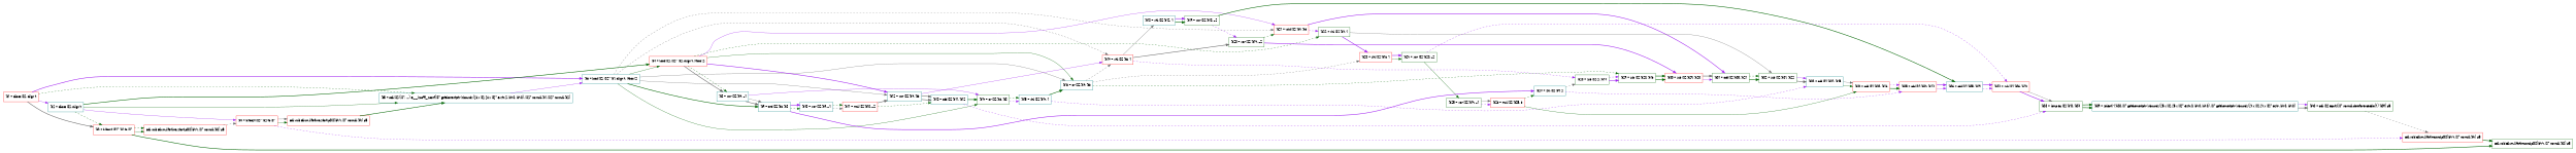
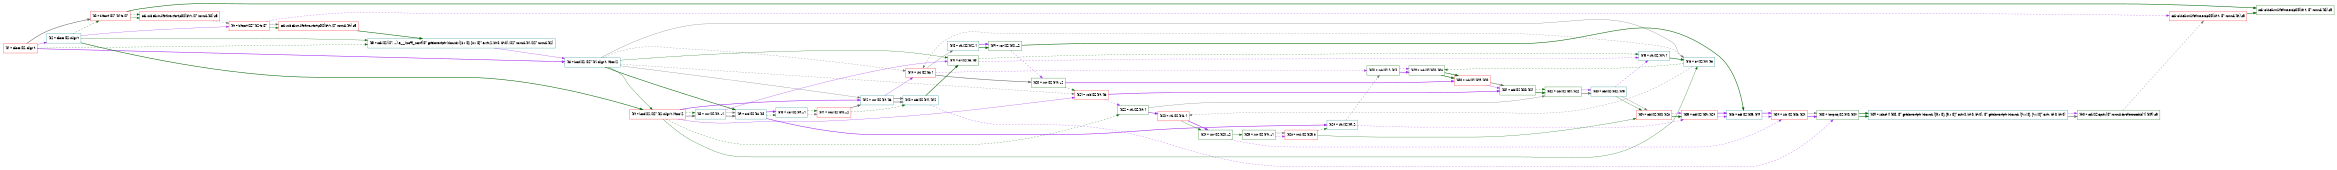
  digraph {
    fontname="Patrick Hand"
    rankdir=LR
    node [color=red fontname="Patrick Hand" shape=record]
    edge [color=darkgreen fontname="Patrick Hand" style=bold]
    n1 [label="  %1 = alloca i32, align 4"]
    n2 [color=teal label="  %2 = alloca i32, align 4"]
    n3 [label="  %3 = bitcast i32* %1 to i8*"]
    n4 [color=teal label="  %5 = call i32 (i8*, ...) @__isoc99_scanf(i8* getelementptr inbounds ([6 x i8], [6 x i8]* @.str.2, i64 0, i64 0), i32* nonnull %1, i32* nonnull %2)"]
    n5 [color=teal label="  %6 = load i32, i32* %1, align 4, !tbaa !2"]
    n6 [label="  %4 = bitcast i32* %2 to i8*"]
    n7 [label="  %7 = load i32, i32* %2, align 4, !tbaa !2"]
    n8 [label="  call void @llvm.lifetime.start.p0i8(i64 4, i8* nonnull %3) #5"]
    n9 [color=darkgreen label="  call void @llvm.lifetime.end.p0i8(i64 4, i8* nonnull %3) #5"]
    n10 [color=teal label="  %9 = and i32 %6, %8"]
    n11 [color=teal label="  %12 = xor i32 %7, %6"]
    n12 [color=darkgreen label="  %14 = or i32 %6, %8"]
    n13 [color=teal label="  %16 = or i32 %7, %6"]
    n14 [label="  %17 = shl i32 %6, 1"]
    n15 [label="%21 = void i32 %7, %6"]
    n16 [label="  call void @llvm.lifetime.start.p0i8(i64 4, i8* nonnull %4) #5"]
    n17 [label="  call void @llvm.lifetime.end.p0i8(i64 4, i8* nonnull %4) #5"]
    n18 [color=teal label="  %8 = xor i32 %7, -1"]
    n19 [color=darkgreen label="  %22 = shl i32 %7, 1"]
    n20 [color=teal label="  %10 = xor i32 %9, -1"]
    n21 [color=teal label="  %27 = shl i32 %9, 2"]
    n22 [color=teal label="  %13 = add i32 %11, %12"]
    n23 [color=teal label="  %15 = shl i32 %14, 1"]
    n24 [label="  %23 = shl i32 %16, 1"]
    n25 [color=darkgreen label="  %29 = sub i32 %28, %16"]
    n26 [color=teal label="  %18 = shl i32 %12, 1"]
    n27 [color=darkgreen label="  %20 = xor i32 %17, -2"]
    n28 [color=darkgreen label="  %28 = sub i32 2, %17"]
    n29 [color=darkgreen label="  %31 = add i32 %30, %21"]
    n30 [color=darkgreen label="  %32 = sub i32 %31, %22"]
    n31 [label="  %11 = mul i32 %10, -2"]
    n32 [label="  %35 = add i32 %34, %27"]
    n33 [color=darkgreen label="  %38 = icmp eq i32 %13, %37"]
    n34 [color=darkgreen label="  %19 = xor i32 %18, -2"]
    n35 [color=teal label="  %39 = select i1 %38, i8* getelementptr inbounds ([5 x i8], [5 x i8]* @str.3, i64 0, i64 0), i8* getelementptr inbounds ([4 x i8], [4 x i8]* @str, i64 0, i64 0)"]
    n36 [color=teal label="  %33 = add i32 %32, %15"]
    n37 [color=darkgreen label="  %25 = xor i32 %14, -1"]
    n38 [label="  %26 = mul i32 %25, 6"]
    n39 [label="  %34 = add i32 %33, %26"]
    n40 [color=darkgreen label="  %24 = xor i32 %23, -2"]
    n41 [label="  %30 = sub i32 %29, %20"]
    n42 [color=teal label="  %36 = add i32 %35, %19"]
    n43 [label="  %37 = sub i32 %36, %24"]
    n44 [color=darkgreen label="  %40 = call i32 @puts(i8* nonnull dereferenceable(1) %39) #5"]
    n1 -> n2 [color=purple style=solid]
    n1 -> n3 [color=gray40]
    n1 -> n4 [style=dashed]
    n1 -> n5 [color=purple]
    n2 -> n3 [style=dashed]
    n2 -> n4 [style=solid]
    n2 -> n6 [color=purple style=solid]
    n2 -> n7
    n3 -> n8 [style=solid]
    n3 -> n8 [style=dashed]
    n3 -> n9
    n4 -> n5 [color=purple style=solid]
    n5 -> n7 [style=solid]
    n5 -> n10
    n5 -> n11 [color=gray40 style=solid]
    n5 -> n12 [style=solid]
    n5 -> n13 [color=gray40 style=solid]
    n5 -> n14 [color=gray40 style=dashed]
    n5 -> n15 [color=gray40 style=dashed]
    n6 -> n16 [style=solid]
    n6 -> n16 [color=gray40 style=solid]
    n6 -> n17 [color=purple style=dashed]
    n7 -> n11 [color=purple]
    n7 -> n13 [style=solid]
    n7 -> n15 [color=purple style=solid]
    n7 -> n18 [color=gray40]
    n7 -> n18 [style=dashed]
    n7 -> n19 [style=dashed]
    n8 -> n6 [color=gray40 style=dashed]
    n10 -> n20 [style=dashed]
    n10 -> n20 [color=purple]
    n10 -> n21 [color=purple]
    n11 -> n14 [color=purple style=solid]
    n11 -> n22 [color=gray40]
    n11 -> n22 [color=gray40]
    n12 -> n23 [color=purple style=dashed]
    n12 -> n23 [style=dashed]
    n13 -> n14 [color=gray40 style=dashed]
    n13 -> n24 [color=gray40 style=dashed]
    n13 -> n25 [style=dashed]
    n14 -> n26 [color=gray40 style=solid]
    n14 -> n27 [color=gray40]
    n14 -> n28 [color=purple style=dashed]
    n15 -> n19 [color=purple style=dashed]
    n15 -> n29 [color=purple]
    n16 -> n4
    n17 -> n9
    n18 -> n10 [color=gray40]
    n18 -> n10 [color=gray40 style=solid]
    n18 -> n12 [color=purple style=solid]
    n19 -> n24 [color=purple]
    n19 -> n30 [color=gray40 style=solid]
    n20 -> n31 [color=gray40 style=dashed]
    n20 -> n31 [style=dashed]
    n21 -> n28 [color=gray40 style=dashed]
    n21 -> n32 [color=purple style=dashed]
    n22 -> n12
    n22 -> n33 [color=purple style=dashed]
    n23 -> n13
-   n23 -> n36 [color=purple style=dashed]
+   n36 -> n23 [color=purple style=dashed]
    n24 -> n40 [style=solid]
    n24 -> n40 [color=purple]
    n25 -> n41
    n25 -> n41
    n26 -> n34
    n26 -> n34 [color=purple]
    n27 -> n15 [style=dashed]
    n27 -> n41 [color=purple]
    n28 -> n25 [color=purple]
    n28 -> n25 [color=purple style=dashed]
    n29 -> n30
    n29 -> n30 [style=dashed]
    n30 -> n36 [color=gray40]
    n30 -> n36 [color=purple style=solid]
    n31 -> n11 [color=gray40]
    n31 -> n22 [style=dashed]
    n32 -> n42 [color=purple style=solid]
    n32 -> n42 [color=purple]
    n33 -> n35
    n33 -> n35
    n34 -> n27 [color=purple style=dashed]
    n34 -> n42
    n35 -> n44 [color=gray40]
    n35 -> n44 [color=purple style=solid]
    n36 -> n39 [style=solid]
    n36 -> n39 [color=gray40 style=solid]
    n37 -> n38 [color=purple style=dashed]
    n37 -> n38 [color=gray40 style=solid]
    n38 -> n21 [style=dashed]
    n38 -> n39 [style=solid]
    n39 -> n32
    n39 -> n32 [color=purple style=dashed]
    n40 -> n37 [style=solid]
    n40 -> n43 [color=purple style=dashed]
    n41 -> n29 [color=purple style=solid]
    n41 -> n29 [color=gray40]
    n42 -> n43 [color=purple style=dashed]
    n42 -> n43 [color=purple]
    n43 -> n33 [color=purple]
    n43 -> n33 [color=gray40 style=solid]
    n44 -> n17 [color=gray40 style=dashed]
  }
